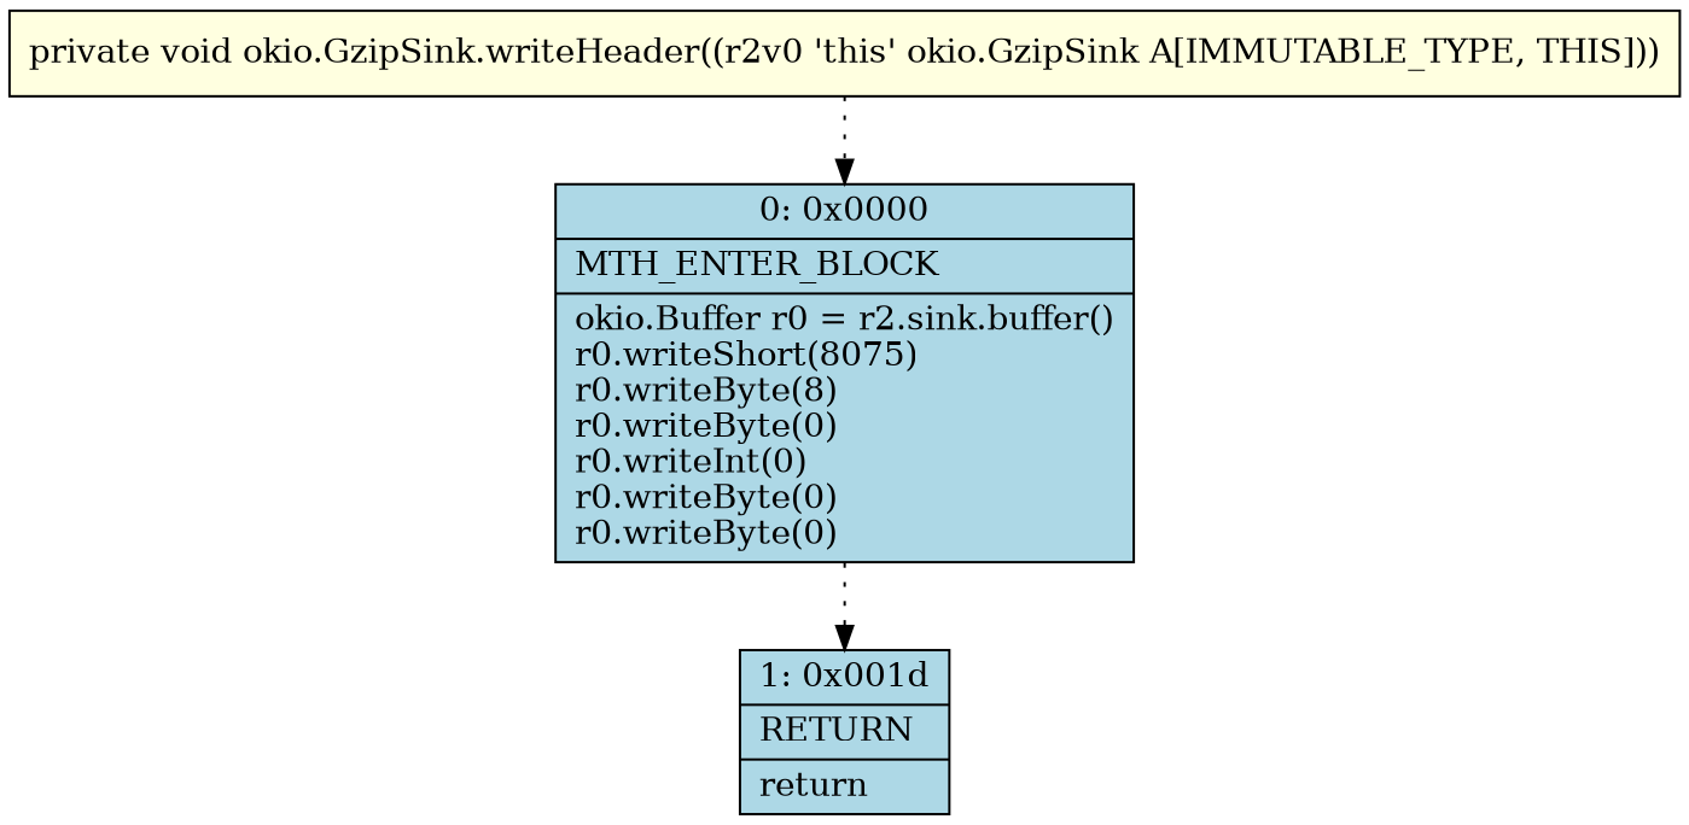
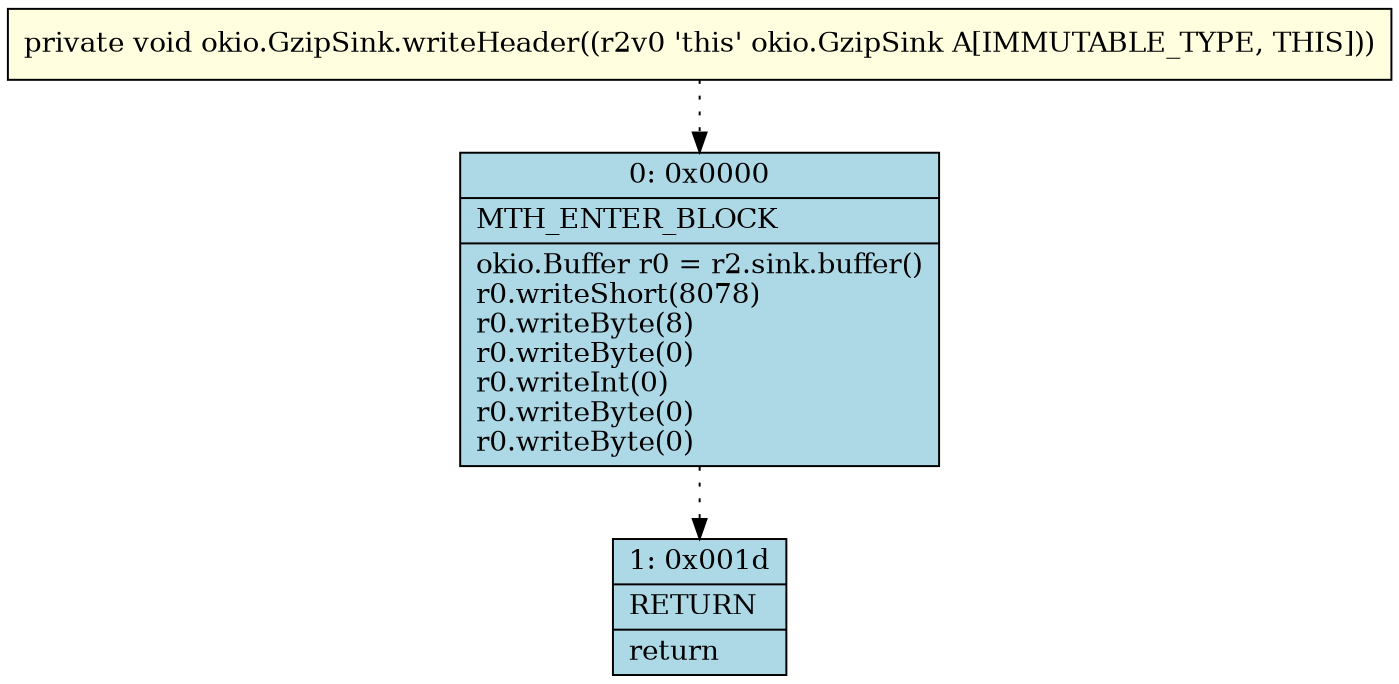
  digraph {
    node [shape=record style=filled fillcolor=lightblue]
    edge [style=dotted]
-   n1 [label="{0\:\ 0x0000|MTH_ENTER_BLOCK\l|okio.Buffer r0 = r2.sink.buffer()\lr0.writeShort(8075)\lr0.writeByte(8)\lr0.writeByte(0)\lr0.writeInt(0)\lr0.writeByte(0)\lr0.writeByte(0)\l}"]
+   n1 [label="{0\:\ 0x0000|MTH_ENTER_BLOCK\l|okio.Buffer r0 = r2.sink.buffer()\lr0.writeShort(8078)\lr0.writeByte(8)\lr0.writeByte(0)\lr0.writeInt(0)\lr0.writeByte(0)\lr0.writeByte(0)\l}"]
    n2 [label="{1\:\ 0x001d|RETURN\l|return\l}"]
    n3 [label="{private void okio.GzipSink.writeHeader((r2v0 'this' okio.GzipSink A[IMMUTABLE_TYPE, THIS])) }" fillcolor=lightyellow]
    n1 -> n2
    n3 -> n1
  }
